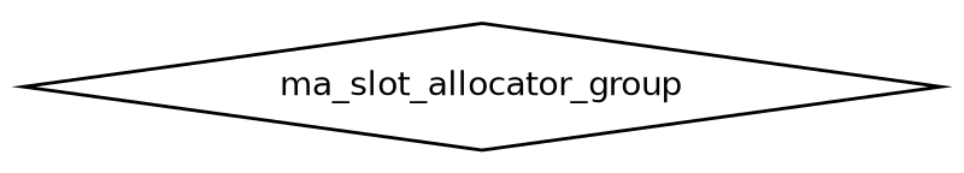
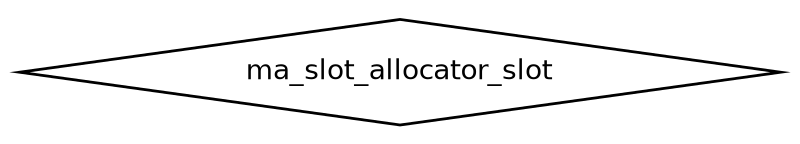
  digraph {
    rankdir=LR
-   n1 [color=black fillcolor=white fontname=Helvetica fontsize=10 height=0.2 label=ma_slot_allocator_group shape=diamond style=filled width=0.4]
+   n1 [color=black fillcolor=white fontname=Helvetica fontsize=10 height=0.2 label=ma_slot_allocator_slot shape=diamond style=filled width=0.4]
  }
